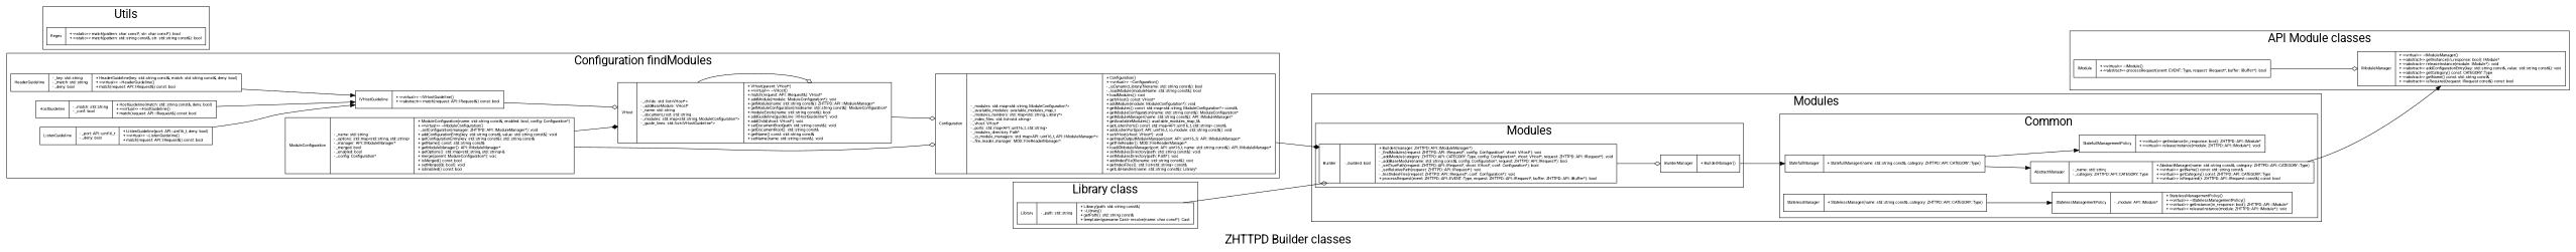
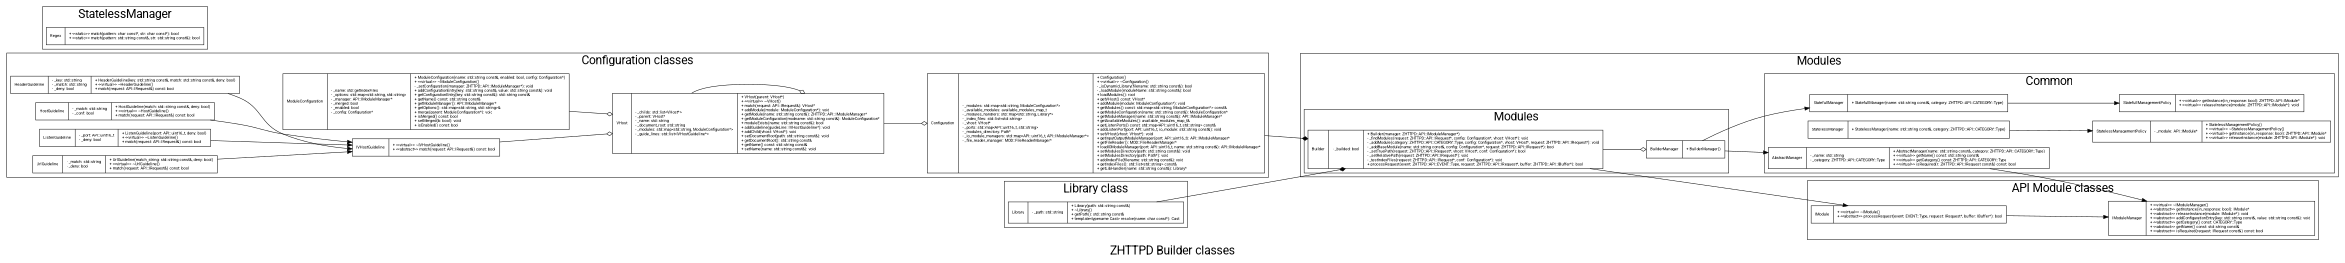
  digraph {
    compound=true
    fontname=Roboto
    fontsize=24
    label="ZHTTPD Builder classes"
    rankdir=LR
    ranksep=1.25
    node [fillcolor=white fontname=Roboto fontsize=8 shape=record style=filled]
    edge [arrowhead=odiamond fontname=Roboto fontsize=8]
    n1 [label="{IModule|+ \<\<virtual\>\> ~IModule()\l+ \<\<abstract\>\> processRequest(event: EVENT::Type, request: IRequest*, buffer: IBuffer*): bool\l}"]
    n2 [label="{IModuleManager|+ \<\<virtual\>\> ~IModuleManager()\l+ \<\<abstract\>\> getInstance(in_response: bool): IModule*\l+ \<\<abstract\>\> releaseInstance(module: IModule*): void\l+ \<\<abstract\>\> addConfigurationEntry(key: std::string const&, value: std::string const&): void\l+ \<\<abstract\>\> getCategory() const: CATEGORY::Type\l+ \<\<abstract\>\> getName() const: std::string const&\l+ \<\<abstract\>\> isRequired(request: IRequest const&) const: bool\l}"]
    n3 [label="{Configuration|- _modules: std::map\<std::string, ModuleConfiguration*\>\l- _available_modules: available_modules_map_t\l- _modules_handlers: std::map\<std::string, Library*\>\l- _index_files: std::list\<std::string\>\l- _vhost: VHost*\l- _ports: std::map\<API::uint16_t, std::string\>\l- _modules_directory: Path*\l- _io_module_managers: std::map\<API::uint16_t, API::IModuleManager*\>\l- _file_reader_manager: MOD::FileReaderManager*\l|+ Configuration()\l+ \<\<virtual\>\> ~Configuration()\l- _isDynamicLibrary(filename: std::string const&): bool\l- _loadModule(moduleName: std::string const&): bool\l+ loadModules(): root\l+ getVHost() const: VHost*\l+ addModule(module: ModuleConfiguration*): void\l+ getModules() const: std::map\<std::string, ModuleConfiguration*\> const&\l+ getModuleConfiguration(name: std::string const&): ModuleConfiguration*\l+ getModuleManager(name: std::string const&): API::IModuleManager*\l+ getAvailableModules(): available_modules_map_t&\l+ getListenPorts() const: std::map\<API::uint16_t, std::string\> const&\l+ addListenPort(port: API::uint16_t, io_module: std::string const&): void\l+ setVHost(vhost: VHost*): void\l+ getInputOutputModuleManager(port: API::uint16_t): API::IModuleManager*\l+ getFileReader(): MOD::FileReaderManager*\l+ loadIOModuleManager(port: API::uint16_t, name: std::string const&): API::IModuleManager*\l+ setModulesDirectory(path: std::string const&): void\l+ setModulesDirectory(path: Path*): void\l+ addIndexFile(filename: std::string const&): void\l+ getIndexFiles(): std::list\<std::string\> const&\l+ getLibHandler(name: std::string const&): Library*\l}"]
    n4 [label="{HeaderGuideline|- _key: std::string\l- _match: std::string\l- _deny: bool\l|+ HeaderGuideline(key: std::string const&, match: std::string const&, deny: bool)\l+ \<\<virtual\>\> ~HeaderGuideline()\l+ match(request: API::IRequest&) const: bool\l}"]
    n5 [label="{HostGuideline|- _match: std::string\l- _conf: bool\l|+ HostGuideline(match: std::string const&, deny: bool)\l+ \<\<virtual\>\> ~HostGuideline()\l+ match(request: API::IRequest&) const: bool\l}"]
    n6 [label="{IVHostGuideline|+ \<\<virtual\>\> ~IVHostGuideline()\l+ \<\<abstract\>\> match(request: API::IRequest&) const: bool\l}"]
    n7 [label="{ListenGuideline|- _port: API::uint16_t\l- _deny: bool\l|+ ListenGuideline(port: API::uint16_t, deny: bool)\l+ \<\<virtual\>\> ~ListenGuideline()\l+ match(request: API::IRequest&) const: bool\l}"]
-   n8 [label="{ModuleConfiguration|- _name: std::string\l- _options: std::map\<std::string, std::string\>\l- _manager: API::IModuleManager*\l- _merged: bool\l- _enabled: bool\l- _config: Configuration*\l|+ ModuleConfiguration(name: std::string const&, enabled: bool, config: Configuration*)\l+ \<\<virtual\>\> ~ModuleConfiguration()\l- _setConfiguration(manager: ZHTTPD::API::IModuleManager*): void\l+ addConfigurationEntry(key: std::string const&, value: std::string const&): void\l+ getConfigurationEntry(key: std::string const&): std::string const&\l+ getName() const: std::string const&\l+ getModuleManager(): API::IModuleManager*\l+ getOptions(): std::map\<std::string, std::string\>&\l+ merge(parent: ModuleConfiguration*): void\l+ isMerged() const: bool\l+ setMerged(b: bool): void\l+ isEnabled() const: bool\l}"]
-   n10 [label="{VHost|- _childs: std::list\<VHost*\>\l- _addBaseModule: VHost*\l- _name: std::string\l- _document_root: std::string\l- _modules: std::map\<std::string, ModuleConfiguration*\>\l- _guide_lines: std::list\<IVHostGuideline*\>\l|+ VHost(parent: VHost*)\l+ \<\<virtual\>\> ~VHost()\l+ match(request: API::IRequest&): VHost*\l+ addModule(module: ModuleConfiguration*): void\l+ getModule(name: std::string const&): ZHTTPD::API::IModuleManager*\l+ getModuleConfiguration(modname: std::string const&): ModuleConfiguration*\l+ moduleExists(name: std::string const&): bool\l+ addGuideline(guideLine: IVHostGuideline*): void\l+ addChild(vhost: VHost*): void\l+ setDocumentRoot(path: std::string const&): void\l+ getDocumentRoot(): std::string const&\l+ getName() const: std::string const&\l+ setName(name: std::string const&): void\l}"]
+   n8 [label="{ModuleConfiguration|- _name: std::getIndexFiles\l- _options: std::map\<std::string, std::string\>\l- _manager: API::IModuleManager*\l- _merged: bool\l- _enabled: bool\l- _config: Configuration*\l|+ ModuleConfiguration(name: std::string const&, enabled: bool, config: Configuration*)\l+ \<\<virtual\>\> ~ModuleConfiguration()\l- _setConfiguration(manager: ZHTTPD::API::IModuleManager*): void\l+ addConfigurationEntry(key: std::string const&, value: std::string const&): void\l+ getConfigurationEntry(key: std::string const&): std::string const&\l+ getName() const: std::string const&\l+ getModuleManager(): API::IModuleManager*\l+ getOptions(): std::map\<std::string, std::string\>&\l+ merge(parent: ModuleConfiguration*): void\l+ isMerged() const: bool\l+ setMerged(b: bool): void\l+ isEnabled() const: bool\l}"]
+   n9 [label="{UrlGuideline|- _match: std::string\l- _deny: bool\l|+ UrlGuideline(match_string: std::string const&, deny: bool)\l+ \<\<virtual\>\> ~UrlGuideline()\l+ match(request: API::IRequest&) const: bool\l}"]
+   n10 [label="{VHost|- _childs: std::list\<VHost*\>\l- _parent: VHost*\l- _name: std::string\l- _document_root: std::string\l- _modules: std::map\<std::string, ModuleConfiguration*\>\l- _guide_lines: std::list\<IVHostGuideline*\>\l|+ VHost(parent: VHost*)\l+ \<\<virtual\>\> ~VHost()\l+ match(request: API::IRequest&): VHost*\l+ addModule(module: ModuleConfiguration*): void\l+ getModule(name: std::string const&): ZHTTPD::API::IModuleManager*\l+ getModuleConfiguration(modname: std::string const&): ModuleConfiguration*\l+ moduleExists(name: std::string const&): bool\l+ addGuideline(guideLine: IVHostGuideline*): void\l+ addChild(vhost: VHost*): void\l+ setDocumentRoot(path: std::string const&): void\l+ getDocumentRoot(): std::string const&\l+ getName() const: std::string const&\l+ setName(name: std::string const&): void\l}"]
    n11 [label="{Library|- _path: std::string\l|+ Library(path: std::string const&)\l+ ~Library()\l+ getPath(): std::string const&\l+ template\<typename Cast\> resolve(name: char const*): Cast\l}"]
    n12 [label="{AbstractManager|- _name: std::string\l- _category: ZHTTPD::API::CATEGORY::Type\l|+ AbstractManager(name: std::string const&, category: ZHTTPD::API::CATEGORY::Type)\l+ \<\<virtual\>\> getName() const: std::string const&\l+ \<\<virtual\>\> getCategory() const: ZHTTPD::API::CATEGORY::Type\l+ \<\<virtual\>\> isRequired(r: ZHTTPD::API::IRequest const&) const: bool\l}"]
    n13 [label="{StatefullManagementPolicy|+ \<\<virtual\>\> getInstance(in_response: bool): ZHTTPD::API::IModule*\l+ \<\<virtual\>\> releaseInstance(module: ZHTTPD::API::IModule*): void\l}"]
    n14 [label="{StatelessManagementPolicy|- _module: API::IModule*\l|+ StatelessManagementPolicy()\l+ \<\<virtual\>\> ~StatelessManagementPolicy()\l+ \<\<virtual\>\> getInstance(in_response: bool): ZHTTPD::API::IModule*\l+ \<\<virtual\>\> releaseInstance(module: ZHTTPD::API::IModule*): void\l}"]
    n15 [label="{StatefullManager|+ StatefullManager(name: std::string const&, category: ZHTTPD::API::CATEGORY::Type)\l}"]
    n16 [label="{StatelessManager|+ StatelessManager(name: std::string const&, category: ZHTTPD::API::CATEGORY::Type)\l}"]
    n17 [label="{Builder|- _builded: bool\l|+ Builder(manager: ZHTTPD::API::IModuleManager*)\l- _findModules(request: ZHTTPD::API::IRequest*, config: Configuration*, vhost: VHost*): void\l- _addModule(category: ZHTTPD::API::CATEGORY::Type, config: Configuration*, vhost: VHost*, request: ZHTTPD::API::IRequest*): void\l- _addBaseModule(name: std::string const&, config: Configuration*, request: ZHTTPD::API::IRequest*): bool\l- _setTruePath(request: ZHTTPD::API::IRequest*, vhost: VHost*, conf: Configuration*): bool\l- _setRelativePath(request: ZHTTPD::API::IRequest*): void\l- _testIndexFiles(request: ZHTTPD::API::IRequest*, conf: Configuration*): void\l+ processRequest(event: ZHTTPD::API::EVENT::Type, request: ZHTTPD::API::IRequest*, buffer: ZHTTPD::API::IBuffer*): bool\l}"]
    n18 [label="{BuilderManager|+ BuilderManager()\l}"]
    n19 [label="{Regex|+ \<\<static\>\> match(pattern: char const*, str: char const*): bool\l+ \<\<static\>\> match(pattern: std::string const&, str: std::string const&): bool\l}"]
    subgraph cluster_1 {
      label="API Module classes"
      n1
      n2
    }
    subgraph cluster_2 {
-     label="Configuration findModules"
+     label="Configuration classes"
      n3
      n4
      n5
      n6
      n7
      n8
+     n9
      n10
    }
    subgraph cluster_3 {
      label="Library class"
      n11
    }
    subgraph cluster_4 {
      label=Modules
      subgraph cluster_5 {
        label=Common
        n12
        n13
        n14
        n15
        n16
      }
      subgraph cluster_6 {
        label=Modules
        n17
        n18
      }
    }
    subgraph cluster_7 {
-     label=Utils
+     label=StatelessManager
      n19
    }
-   n1 -> n2
+   n1 -> n2 [arrowhead=normal]
    n3 -> n17 [arrowhead=diamond]
    n4 -> n6 [arrowhead=normal]
    n5 -> n6 [arrowhead=normal]
    n6 -> n10
    n7 -> n6 [arrowhead=normal]
-   n8 -> n3
-   n8 -> n10 [arrowhead=diamond]
+   n8 -> n10
+   n9 -> n6 [arrowhead=normal]
    n10 -> n3
    n10 -> n10
-   n11 -> n17
+   n11 -> n17 [arrowhead=diamond]
    n12 -> n2 [arrowhead=""]
-   n15 -> n12 [arrowhead=""]
+   n18 -> n12 [arrowhead=""]
    n15 -> n13 [arrowhead=""]
    n16 -> n14 [arrowhead=""]
+   n17 -> n1 [arrowhead=""]
    n17 -> n18
    n18 -> n15 [arrowhead=""]
  }
